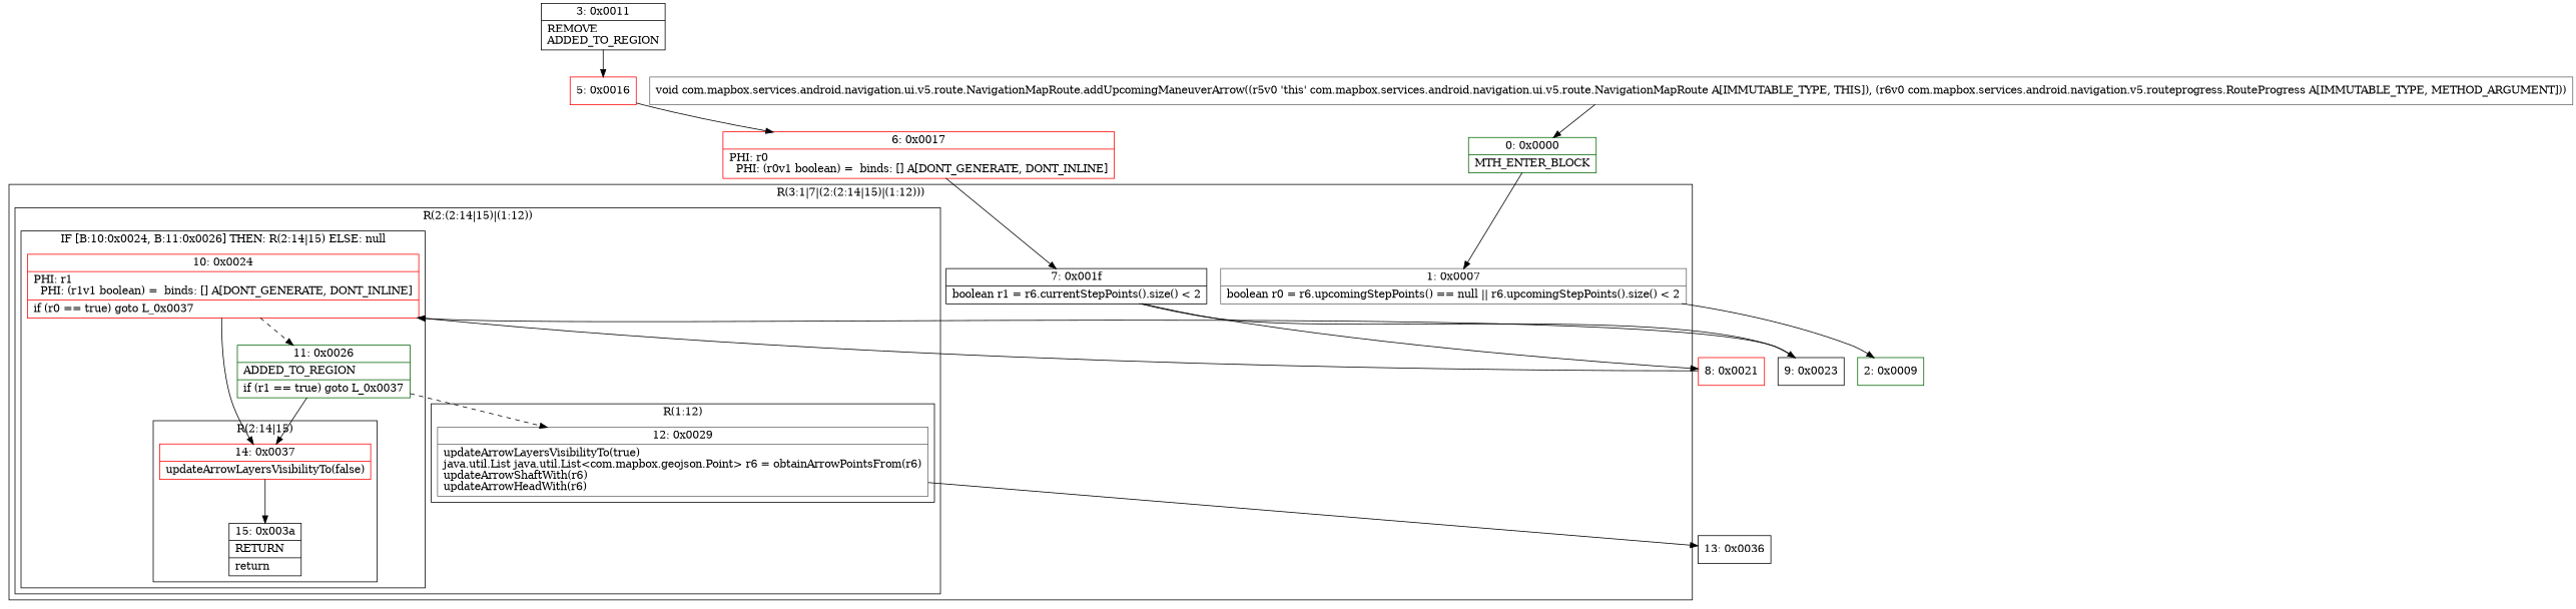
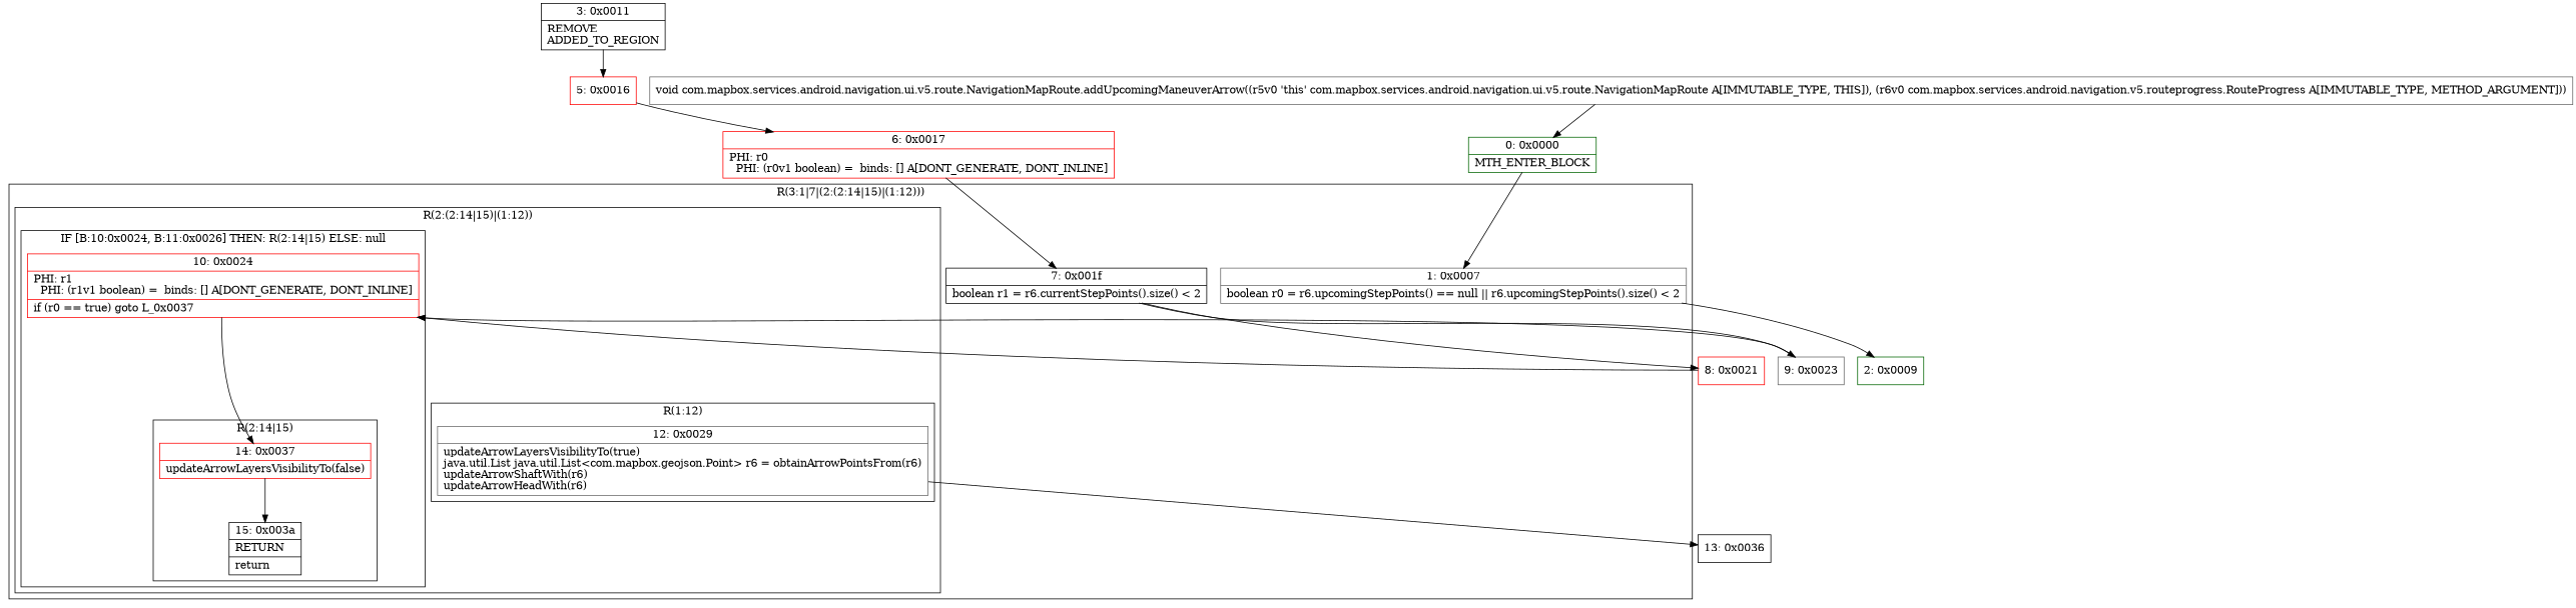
  digraph {
    node [color=red shape=record]
    n1 [label="{14\:\ 0x0037|updateArrowLayersVisibilityTo(false)\l}"]
    n2 [color=black label="{15\:\ 0x003a|RETURN\l|return\l}"]
    n3 [label="{10\:\ 0x0024|PHI: r1 \l  PHI: (r1v1 boolean) =  binds: [] A[DONT_GENERATE, DONT_INLINE]\l|if (r0 == true) goto L_0x0037\l}"]
-   n4 [color=darkgreen label="{11\:\ 0x0026|ADDED_TO_REGION\l|if (r1 == true) goto L_0x0037\l}"]
    n5 [color=gray40 label="{12\:\ 0x0029|updateArrowLayersVisibilityTo(true)\ljava.util.List java.util.List\<com.mapbox.geojson.Point\> r6 = obtainArrowPointsFrom(r6)\lupdateArrowShaftWith(r6)\lupdateArrowHeadWith(r6)\l}"]
    n6 [color=gray40 label="{1\:\ 0x0007|boolean r0 = r6.upcomingStepPoints() == null \|\| r6.upcomingStepPoints().size() \< 2\l}"]
    n7 [color=black label="{7\:\ 0x001f|boolean r1 = r6.currentStepPoints().size() \< 2\l}"]
    n8 [color=black label="{13\:\ 0x0036}"]
    n9 [color=darkgreen label="{2\:\ 0x0009}"]
    n10 [label="{8\:\ 0x0021}"]
-   n11 [color=black label="{9\:\ 0x0023}"]
+   n11 [color=gray40 label="{9\:\ 0x0023}"]
    n12 [label="{5\:\ 0x0016}"]
    n13 [label="{6\:\ 0x0017|PHI: r0 \l  PHI: (r0v1 boolean) =  binds: [] A[DONT_GENERATE, DONT_INLINE]\l}"]
    n14 [color=darkgreen label="{0\:\ 0x0000|MTH_ENTER_BLOCK\l}"]
    n15 [color=black label="{3\:\ 0x0011|REMOVE\lADDED_TO_REGION\l}"]
    n16 [color=gray40 label="{void com.mapbox.services.android.navigation.ui.v5.route.NavigationMapRoute.addUpcomingManeuverArrow((r5v0 'this' com.mapbox.services.android.navigation.ui.v5.route.NavigationMapRoute A[IMMUTABLE_TYPE, THIS]), (r6v0 com.mapbox.services.android.navigation.v5.routeprogress.RouteProgress A[IMMUTABLE_TYPE, METHOD_ARGUMENT])) }"]
    subgraph cluster_1 {
      label="R(3:1|7|(2:(2:14|15)|(1:12)))"
      n6
      n7
      subgraph cluster_2 {
        label="R(2:(2:14|15)|(1:12))"
        subgraph cluster_3 {
          label="IF [B:10:0x0024, B:11:0x0026] THEN: R(2:14|15) ELSE: null"
          n3
-         n4
          subgraph cluster_4 {
            label="R(2:14|15)"
            n1
            n2
          }
        }
        subgraph cluster_5 {
          label="R(1:12)"
          n5
        }
      }
    }
    n1 -> n2
    n3 -> n1
-   n3 -> n4 [style=dashed]
-   n4 -> n1
-   n4 -> n5 [style=dashed]
    n5 -> n8
    n6 -> n9
    n7 -> n10
    n7 -> n11
    n10 -> n3
    n11 -> n3
    n12 -> n13
    n13 -> n7
    n14 -> n6
    n15 -> n12
    n16 -> n14
  }
